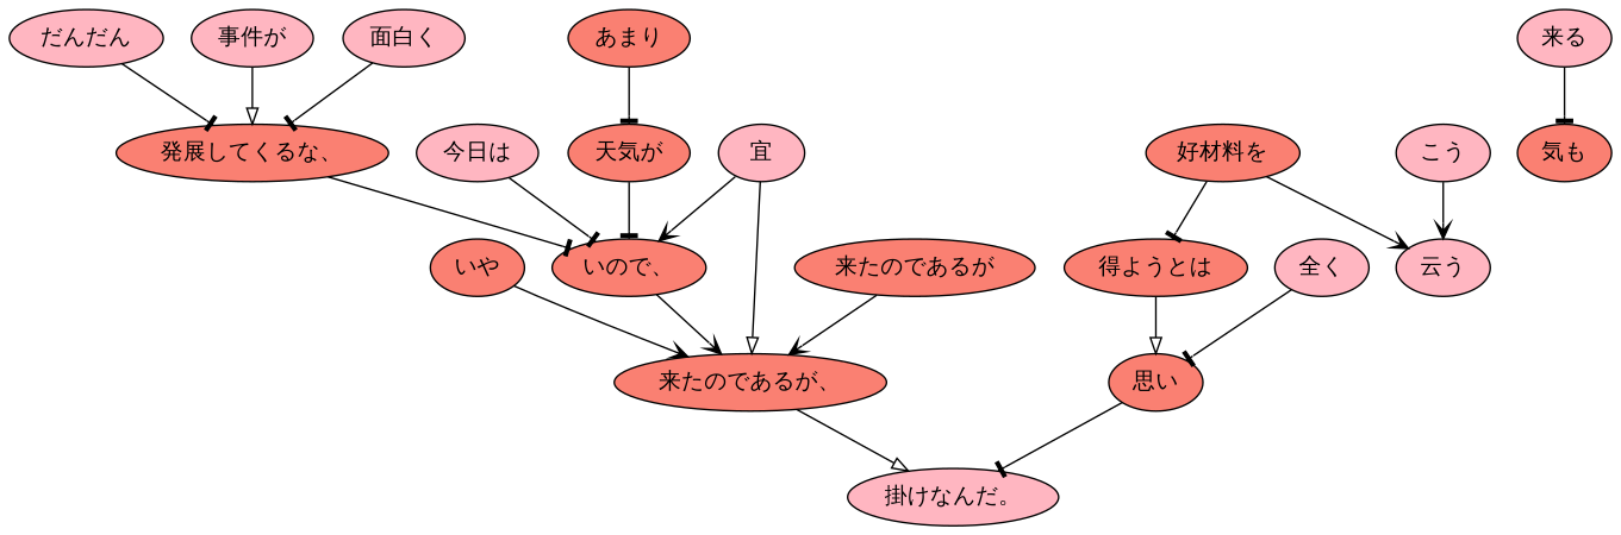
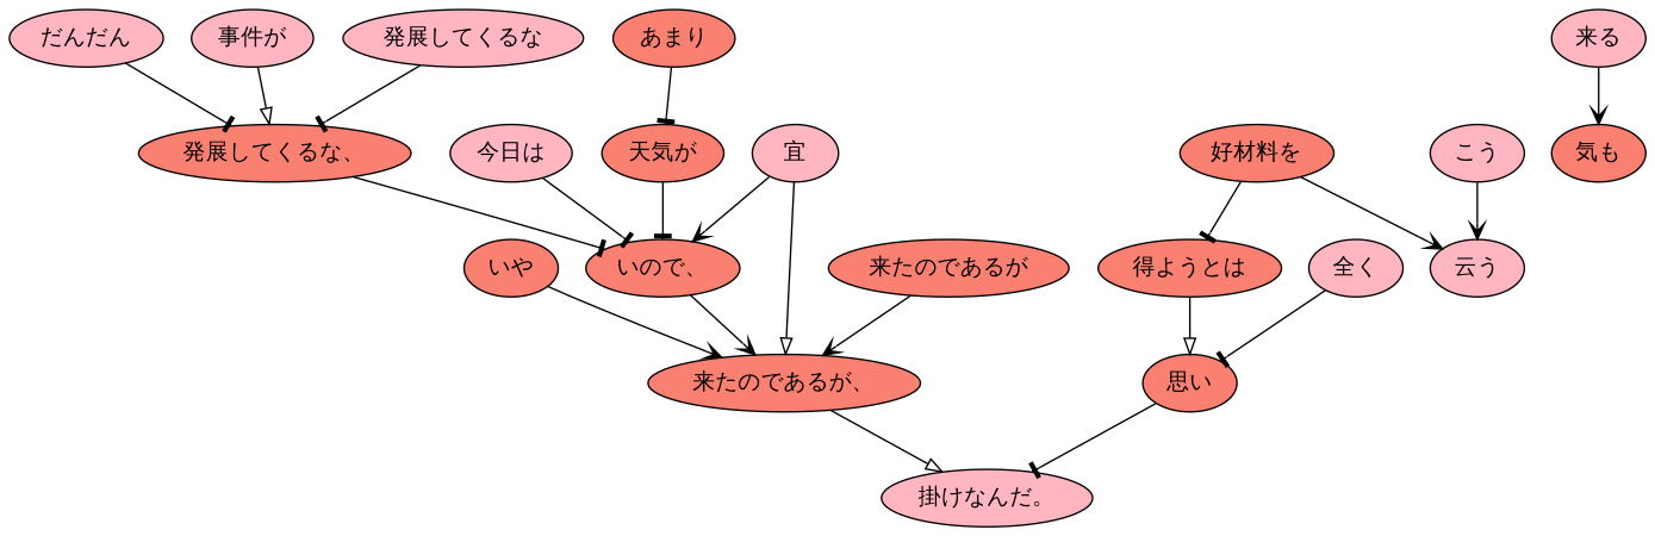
  digraph {
    fontname="Noto Sans"
    node [fillcolor=salmon fontname="Noto Sans" style=filled]
    edge [arrowhead=tee fontname="Noto Sans"]
    n1 [label="いや"]
    n2 [label="来たのであるが、"]
    n3 [fillcolor=lightpink label="掛けなんだ。"]
    n4 [fillcolor=lightpink label="だんだん"]
    n5 [label="発展してくるな、"]
    n6 [label="いので、"]
    n7 [fillcolor=lightpink label="事件が"]
-   n8 [fillcolor=lightpink label="面白く"]
+   n8 [fillcolor=lightpink label="発展してくるな"]
    n9 [fillcolor=lightpink label="今日は"]
    n10 [label="あまり"]
    n11 [label="天気が"]
    n12 [fillcolor=lightpink label="宜"]
    n13 [fillcolor=lightpink label="来る"]
    n14 [label="気も"]
    n15 [label="来たのであるが"]
    n16 [fillcolor=lightpink label="こう"]
    n17 [fillcolor=lightpink label="云う"]
    n18 [label="好材料を"]
    n19 [label="得ようとは"]
    n20 [label="思い"]
    n21 [fillcolor=lightpink label="全く"]
    n1 -> n2 [arrowhead=vee]
    n2 -> n3 [arrowhead=onormal]
    n4 -> n5
    n5 -> n6
    n6 -> n2 [arrowhead=vee]
    n7 -> n5 [arrowhead=onormal]
    n8 -> n5
    n9 -> n6
    n10 -> n11
    n11 -> n6
    n12 -> n2 [arrowhead=onormal]
    n12 -> n6 [arrowhead=vee]
-   n13 -> n14
+   n13 -> n14 [arrowhead=vee]
    n15 -> n2 [arrowhead=vee]
    n16 -> n17 [arrowhead=vee]
    n18 -> n17 [arrowhead=vee]
    n18 -> n19
    n19 -> n20 [arrowhead=onormal]
    n20 -> n3
    n21 -> n20
  }
